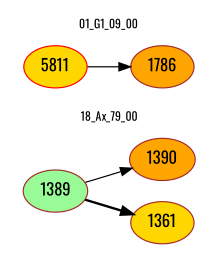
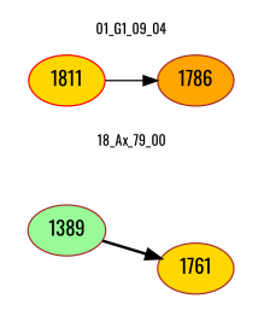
  digraph {
    fontname=Oswald
    rankdir=LR
    node [color=brown fillcolor=gold fontname=Oswald style=filled]
    edge [color=black fontname=Oswald style=solid]
    n1 [fillcolor=palegreen label=1389]
-   n2 [label=1361]
-   n3 [fillcolor=orange label=1390]
-   n4 [color=red label=5811]
+   n2 [label=1761]
+   n4 [color=red label=1811]
    n5 [fillcolor=orange label=1786]
    subgraph cluster_1 {
      color=white
      fontsize=10
      label="18_Ax_79_00"
      n1
      n2
-     n3
    }
    subgraph cluster_2 {
      color=white
      fontsize=10
-     label="01_G1_09_00"
+     label="01_G1_09_04"
      n4
      n5
    }
    n1 -> n2 [style=bold]
-   n1 -> n3
    n4 -> n5
  }
